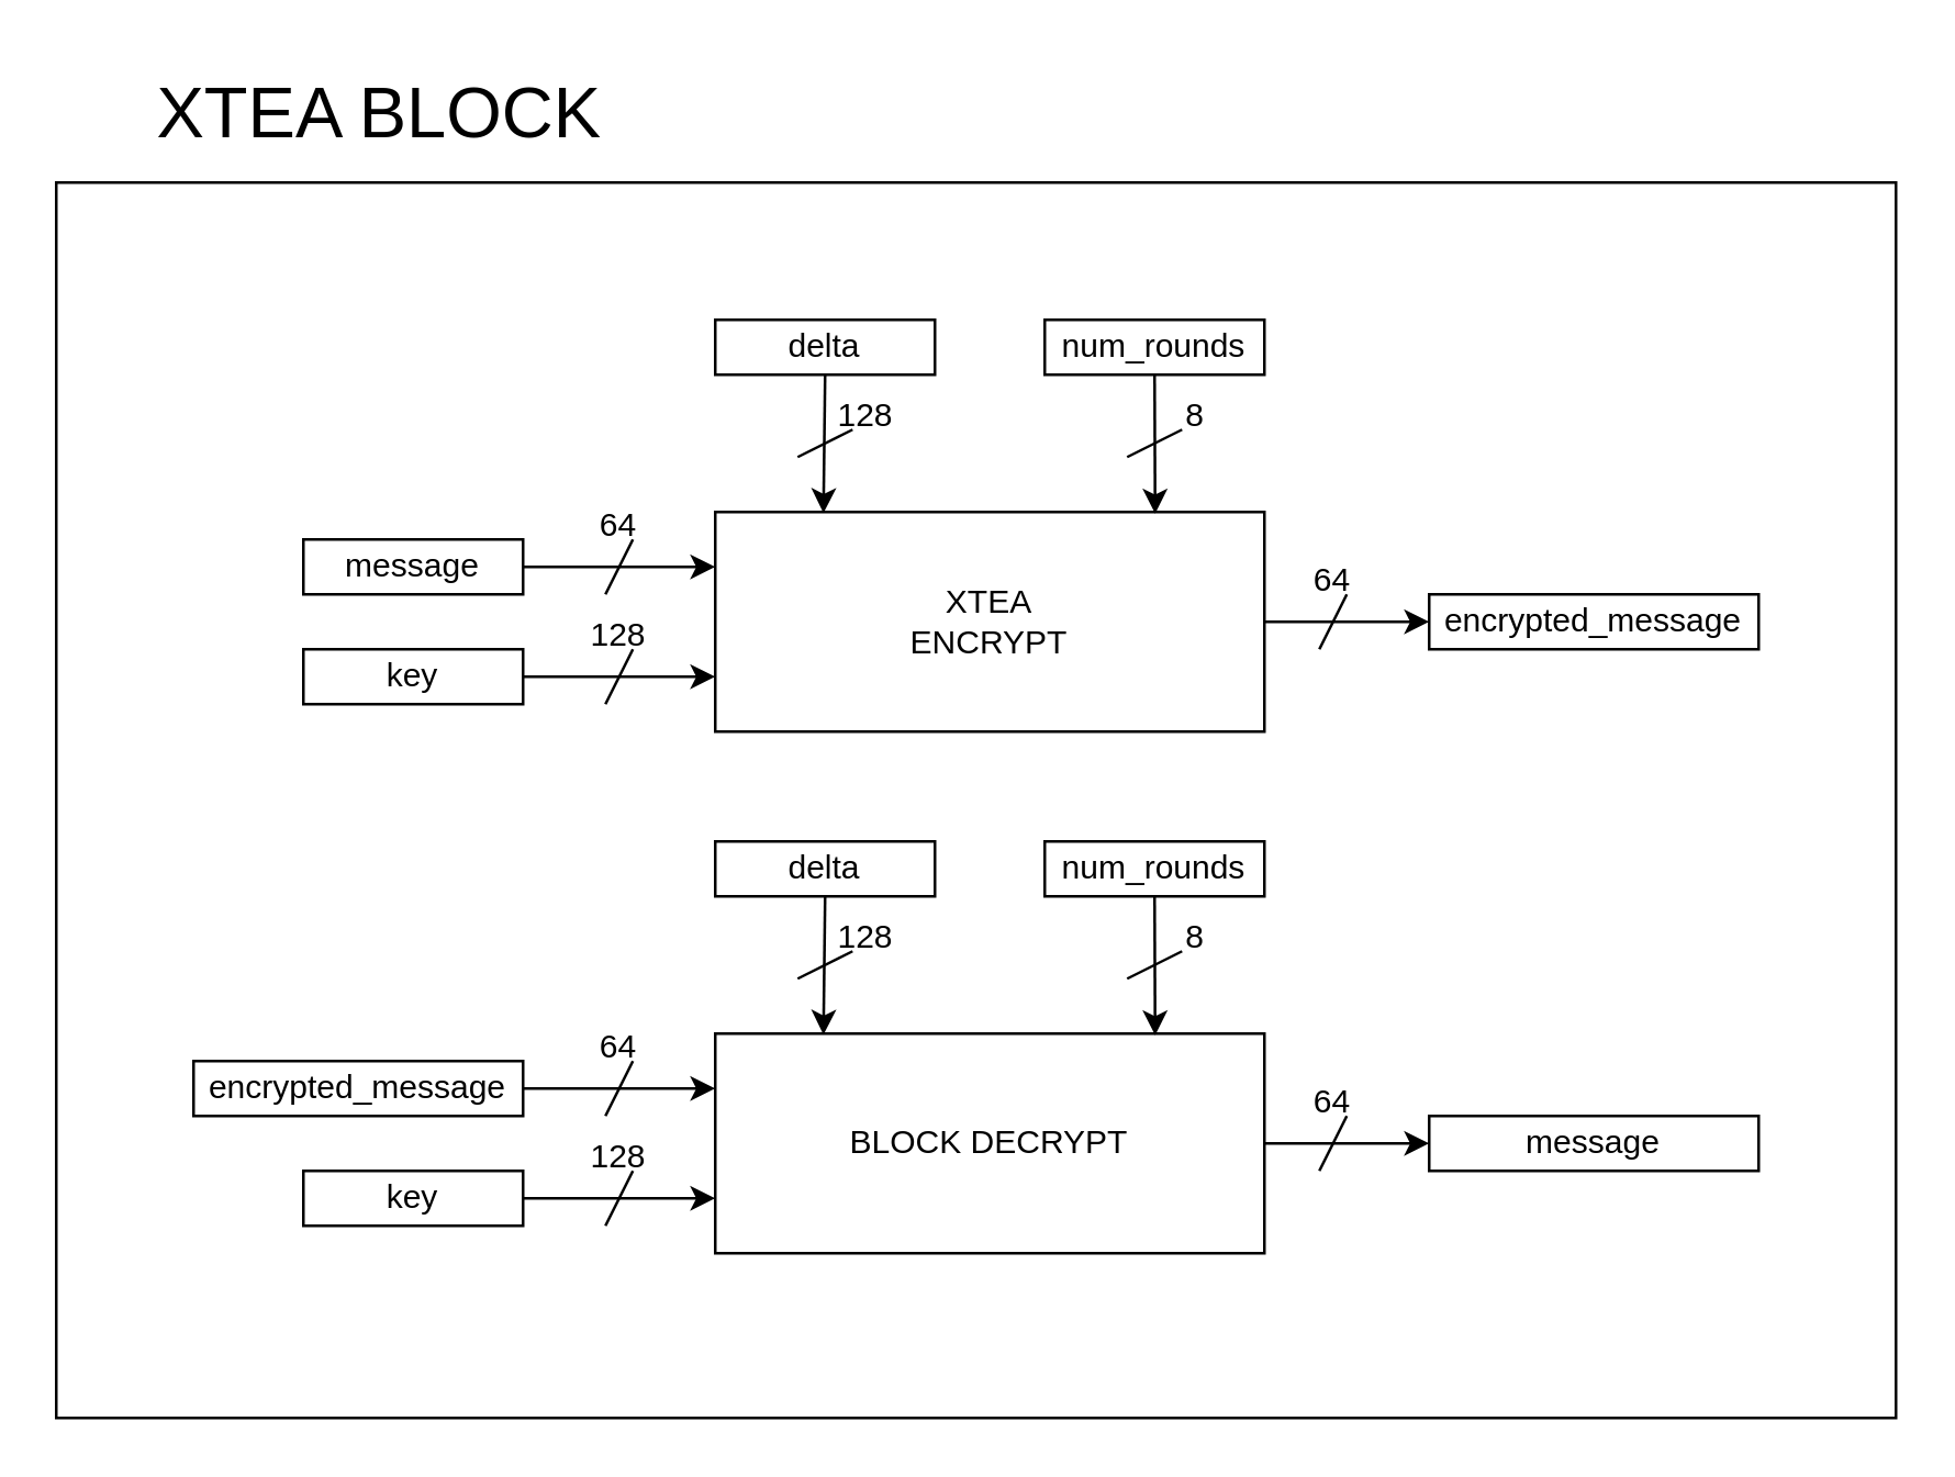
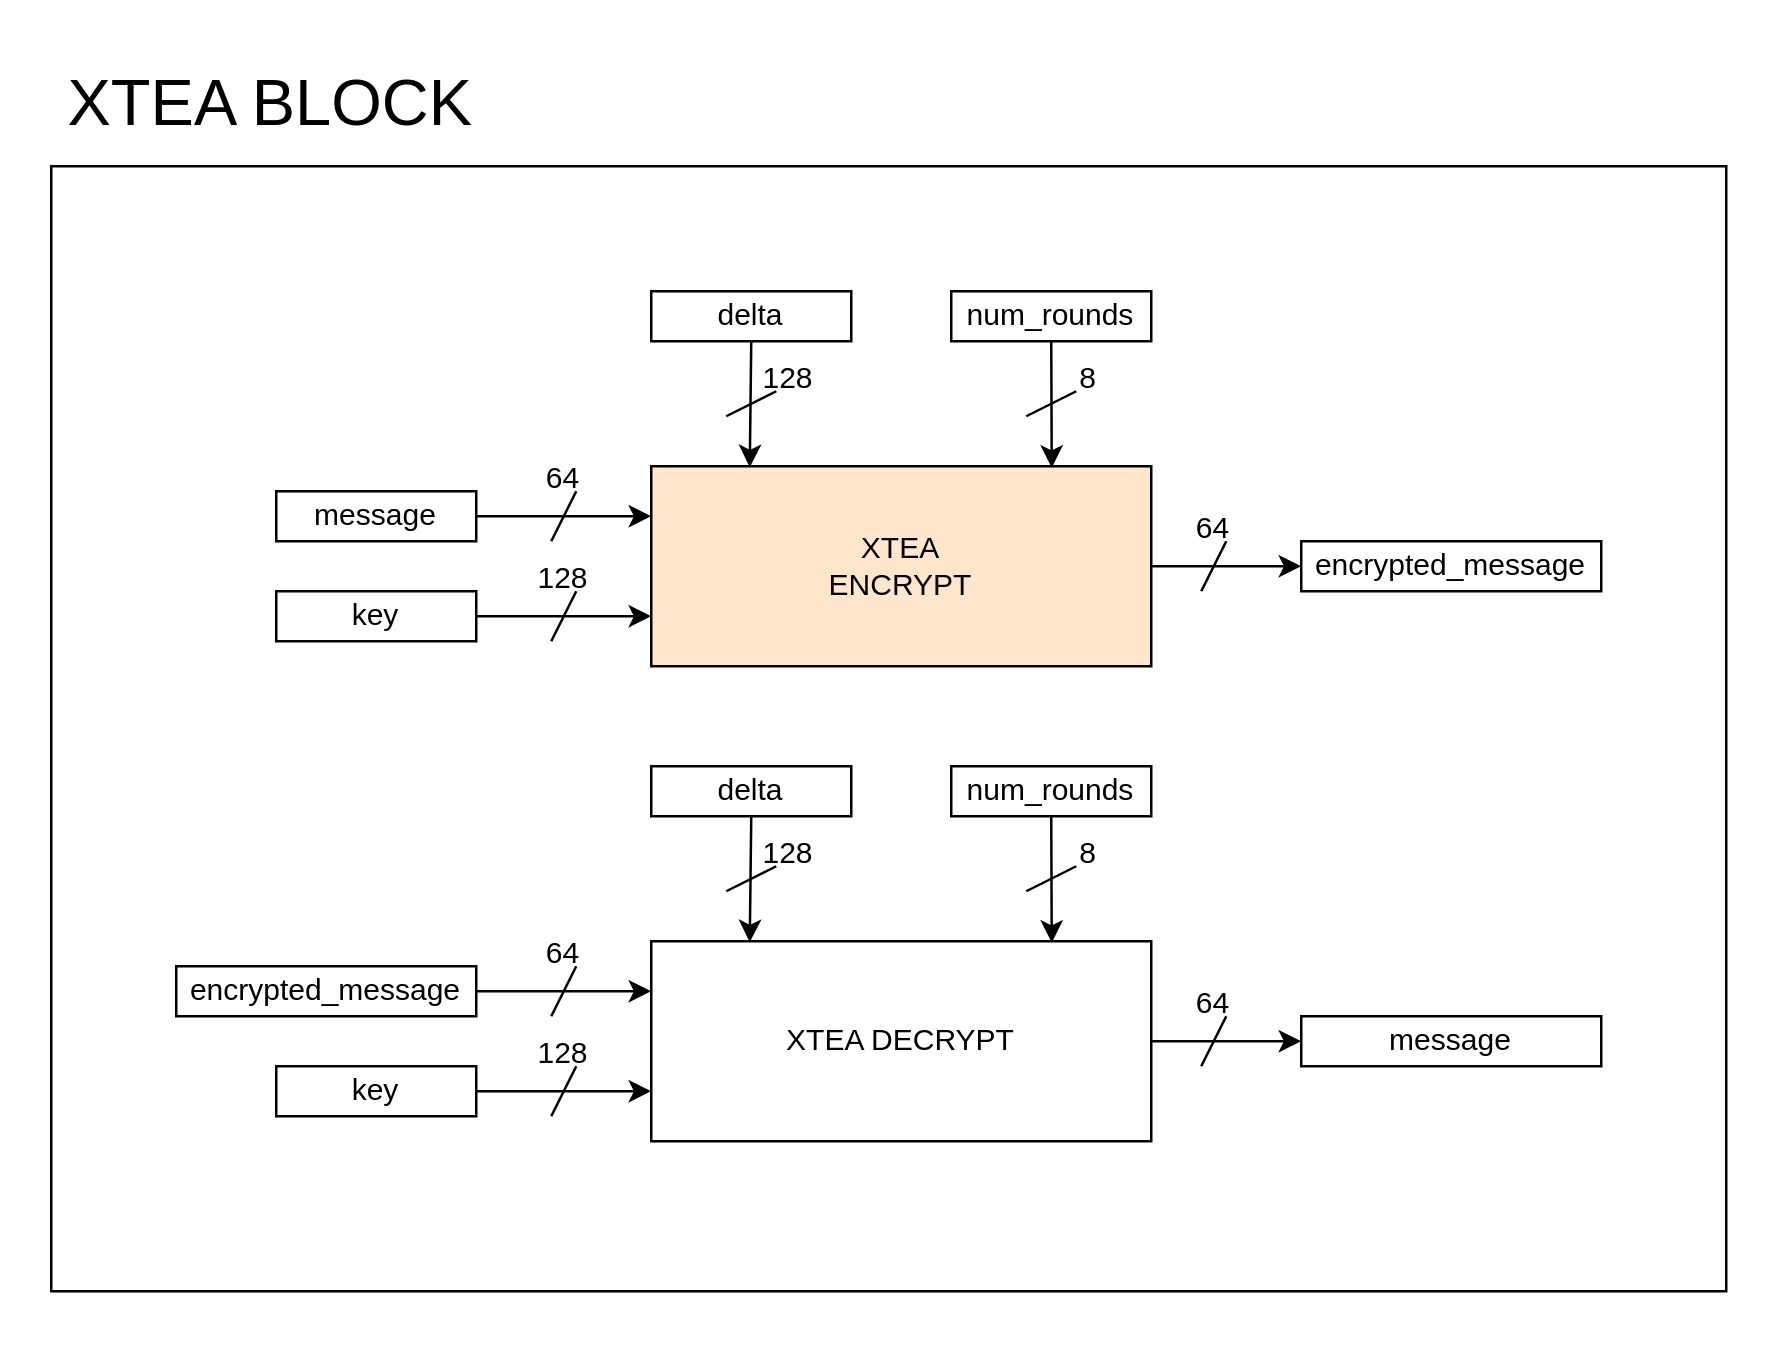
  <mxCell id="0" />
  <mxCell id="1" parent="0" />
  <mxCell id="2" value="" style="rounded=0;whiteSpace=wrap;html=1;" vertex="1" parent="1"><mxGeometry x="20" y="60" width="670" height="450" as="geometry" /></mxCell>
- <mxCell id="3" value="XTEA&lt;br&gt;ENCRYPT" style="rounded=0;whiteSpace=wrap;html=1;" vertex="1" parent="1"><mxGeometry x="260" y="180" width="200" height="80" as="geometry" /></mxCell>
+ <mxCell id="3" value="XTEA&lt;br&gt;ENCRYPT" style="rounded=0;whiteSpace=wrap;html=1;fillColor=#ffe6cc;" vertex="1" parent="1"><mxGeometry x="260" y="180" width="200" height="80" as="geometry" /></mxCell>
  <mxCell id="4" value="" style="endArrow=classic;html=1;rounded=0;entryX=0.197;entryY=0.005;entryDx=0;entryDy=0;exitX=0.5;exitY=1;exitDx=0;exitDy=0;entryPerimeter=0;" edge="1" parent="1" source="6" target="3"><mxGeometry width="50" height="50" relative="1" as="geometry"><mxPoint x="300" y="90" as="sourcePoint" /><mxPoint x="300" y="140" as="targetPoint" /></mxGeometry></mxCell>
  <mxCell id="5" value="" style="endArrow=classic;html=1;rounded=0;entryX=0.801;entryY=0.008;entryDx=0;entryDy=0;exitX=0.5;exitY=1;exitDx=0;exitDy=0;entryPerimeter=0;" edge="1" parent="1" source="7" target="3"><mxGeometry width="50" height="50" relative="1" as="geometry"><mxPoint x="420" y="90" as="sourcePoint" /><mxPoint x="420" y="140" as="targetPoint" /></mxGeometry></mxCell>
  <mxCell id="6" value="delta" style="text;html=1;strokeColor=default;fillColor=default;align=center;verticalAlign=middle;whiteSpace=wrap;rounded=0;" vertex="1" parent="1"><mxGeometry x="260" y="110" width="80" height="20" as="geometry" /></mxCell>
  <mxCell id="7" value="num_rounds" style="text;html=1;strokeColor=default;fillColor=default;align=center;verticalAlign=middle;whiteSpace=wrap;rounded=0;" vertex="1" parent="1"><mxGeometry x="380" y="110" width="80" height="20" as="geometry" /></mxCell>
  <mxCell id="8" value="" style="endArrow=none;html=1;rounded=0;" edge="1" parent="1"><mxGeometry width="50" height="50" relative="1" as="geometry"><mxPoint x="290" y="160" as="sourcePoint" /><mxPoint x="310" y="150" as="targetPoint" /></mxGeometry></mxCell>
  <mxCell id="9" value="" style="endArrow=none;html=1;rounded=0;" edge="1" parent="1"><mxGeometry width="50" height="50" relative="1" as="geometry"><mxPoint x="410" y="160" as="sourcePoint" /><mxPoint x="430" y="150" as="targetPoint" /></mxGeometry></mxCell>
  <mxCell id="10" value="128" style="text;html=1;strokeColor=none;fillColor=none;align=center;verticalAlign=middle;whiteSpace=wrap;rounded=0;" vertex="1" parent="1"><mxGeometry x="300" y="140" width="30" height="10" as="geometry" /></mxCell>
  <mxCell id="11" value="8" style="text;html=1;strokeColor=none;fillColor=none;align=center;verticalAlign=middle;whiteSpace=wrap;rounded=0;" vertex="1" parent="1"><mxGeometry x="420" y="140" width="30" height="10" as="geometry" /></mxCell>
  <mxCell id="12" value="message" style="text;html=1;strokeColor=default;fillColor=default;align=center;verticalAlign=middle;whiteSpace=wrap;rounded=0;" vertex="1" parent="1"><mxGeometry x="110" y="190" width="80" height="20" as="geometry" /></mxCell>
  <mxCell id="13" value="key" style="text;html=1;strokeColor=default;fillColor=default;align=center;verticalAlign=middle;whiteSpace=wrap;rounded=0;" vertex="1" parent="1"><mxGeometry x="110" y="230" width="80" height="20" as="geometry" /></mxCell>
  <mxCell id="14" value="" style="endArrow=classic;html=1;rounded=0;exitX=1;exitY=0.5;exitDx=0;exitDy=0;entryX=0;entryY=0.25;entryDx=0;entryDy=0;" edge="1" parent="1" source="12" target="3"><mxGeometry width="50" height="50" relative="1" as="geometry"><mxPoint x="140" y="170" as="sourcePoint" /><mxPoint x="190" y="120" as="targetPoint" /></mxGeometry></mxCell>
  <mxCell id="15" value="" style="endArrow=classic;html=1;rounded=0;exitX=1;exitY=0.5;exitDx=0;exitDy=0;entryX=0;entryY=0.75;entryDx=0;entryDy=0;" edge="1" parent="1" source="13" target="3"><mxGeometry width="50" height="50" relative="1" as="geometry"><mxPoint x="160" y="180" as="sourcePoint" /><mxPoint x="210" y="130" as="targetPoint" /></mxGeometry></mxCell>
  <mxCell id="16" value="" style="endArrow=none;html=1;rounded=0;" edge="1" parent="1"><mxGeometry width="50" height="50" relative="1" as="geometry"><mxPoint x="220" y="210" as="sourcePoint" /><mxPoint x="230" y="190" as="targetPoint" /></mxGeometry></mxCell>
  <mxCell id="17" value="" style="endArrow=none;html=1;rounded=0;" edge="1" parent="1"><mxGeometry width="50" height="50" relative="1" as="geometry"><mxPoint x="220" y="250" as="sourcePoint" /><mxPoint x="230" y="230" as="targetPoint" /></mxGeometry></mxCell>
  <mxCell id="18" value="64" style="text;html=1;strokeColor=none;fillColor=none;align=center;verticalAlign=middle;whiteSpace=wrap;rounded=0;" vertex="1" parent="1"><mxGeometry x="210" y="180" width="30" height="10" as="geometry" /></mxCell>
  <mxCell id="19" value="128" style="text;html=1;strokeColor=none;fillColor=none;align=center;verticalAlign=middle;whiteSpace=wrap;rounded=0;" vertex="1" parent="1"><mxGeometry x="210" y="220" width="30" height="10" as="geometry" /></mxCell>
  <mxCell id="20" value="encrypted_message" style="rounded=0;whiteSpace=wrap;html=1;" vertex="1" parent="1"><mxGeometry x="520" y="210" width="120" height="20" as="geometry" /></mxCell>
  <mxCell id="21" value="" style="endArrow=classic;html=1;rounded=0;exitX=1;exitY=0.25;exitDx=0;exitDy=0;entryX=0;entryY=0.5;entryDx=0;entryDy=0;" edge="1" parent="1" target="20"><mxGeometry width="50" height="50" relative="1" as="geometry"><mxPoint x="460" y="220" as="sourcePoint" /><mxPoint x="550" y="180" as="targetPoint" /></mxGeometry></mxCell>
  <mxCell id="22" value="" style="endArrow=none;html=1;rounded=0;" edge="1" parent="1"><mxGeometry width="50" height="50" relative="1" as="geometry"><mxPoint x="480" y="230" as="sourcePoint" /><mxPoint x="490" y="210" as="targetPoint" /></mxGeometry></mxCell>
  <mxCell id="23" value="64" style="text;html=1;strokeColor=none;fillColor=none;align=center;verticalAlign=middle;whiteSpace=wrap;rounded=0;" vertex="1" parent="1"><mxGeometry x="470" y="200" width="30" height="10" as="geometry" /></mxCell>
- <mxCell id="24" value="BLOCK DECRYPT" style="rounded=0;whiteSpace=wrap;html=1;" vertex="1" parent="1"><mxGeometry x="260" y="370" width="200" height="80" as="geometry" /></mxCell>
+ <mxCell id="24" value="XTEA DECRYPT" style="rounded=0;whiteSpace=wrap;html=1;" vertex="1" parent="1"><mxGeometry x="260" y="370" width="200" height="80" as="geometry" /></mxCell>
  <mxCell id="25" value="" style="endArrow=classic;html=1;rounded=0;entryX=0.197;entryY=0.005;entryDx=0;entryDy=0;exitX=0.5;exitY=1;exitDx=0;exitDy=0;entryPerimeter=0;" edge="1" parent="1" source="27" target="24"><mxGeometry width="50" height="50" relative="1" as="geometry"><mxPoint x="300" y="280" as="sourcePoint" /><mxPoint x="300" y="330" as="targetPoint" /></mxGeometry></mxCell>
  <mxCell id="26" value="" style="endArrow=classic;html=1;rounded=0;entryX=0.801;entryY=0.008;entryDx=0;entryDy=0;exitX=0.5;exitY=1;exitDx=0;exitDy=0;entryPerimeter=0;" edge="1" parent="1" source="28" target="24"><mxGeometry width="50" height="50" relative="1" as="geometry"><mxPoint x="420" y="280" as="sourcePoint" /><mxPoint x="420" y="330" as="targetPoint" /></mxGeometry></mxCell>
  <mxCell id="27" value="delta" style="text;html=1;strokeColor=default;fillColor=default;align=center;verticalAlign=middle;whiteSpace=wrap;rounded=0;" vertex="1" parent="1"><mxGeometry x="260" y="300" width="80" height="20" as="geometry" /></mxCell>
  <mxCell id="28" value="num_rounds" style="text;html=1;strokeColor=default;fillColor=default;align=center;verticalAlign=middle;whiteSpace=wrap;rounded=0;" vertex="1" parent="1"><mxGeometry x="380" y="300" width="80" height="20" as="geometry" /></mxCell>
  <mxCell id="29" value="" style="endArrow=none;html=1;rounded=0;" edge="1" parent="1"><mxGeometry width="50" height="50" relative="1" as="geometry"><mxPoint x="290" y="350" as="sourcePoint" /><mxPoint x="310" y="340" as="targetPoint" /></mxGeometry></mxCell>
  <mxCell id="30" value="" style="endArrow=none;html=1;rounded=0;" edge="1" parent="1"><mxGeometry width="50" height="50" relative="1" as="geometry"><mxPoint x="410" y="350" as="sourcePoint" /><mxPoint x="430" y="340" as="targetPoint" /></mxGeometry></mxCell>
  <mxCell id="31" value="128" style="text;html=1;strokeColor=none;fillColor=none;align=center;verticalAlign=middle;whiteSpace=wrap;rounded=0;" vertex="1" parent="1"><mxGeometry x="300" y="330" width="30" height="10" as="geometry" /></mxCell>
  <mxCell id="32" value="8" style="text;html=1;strokeColor=none;fillColor=none;align=center;verticalAlign=middle;whiteSpace=wrap;rounded=0;" vertex="1" parent="1"><mxGeometry x="420" y="330" width="30" height="10" as="geometry" /></mxCell>
  <mxCell id="33" value="encrypted_message" style="text;html=1;strokeColor=default;fillColor=default;align=center;verticalAlign=middle;whiteSpace=wrap;rounded=0;" vertex="1" parent="1"><mxGeometry x="70" y="380" width="120" height="20" as="geometry" /></mxCell>
  <mxCell id="34" value="key" style="text;html=1;strokeColor=default;fillColor=default;align=center;verticalAlign=middle;whiteSpace=wrap;rounded=0;" vertex="1" parent="1"><mxGeometry x="110" y="420" width="80" height="20" as="geometry" /></mxCell>
  <mxCell id="35" value="" style="endArrow=classic;html=1;rounded=0;exitX=1;exitY=0.5;exitDx=0;exitDy=0;entryX=0;entryY=0.25;entryDx=0;entryDy=0;" edge="1" parent="1" source="33" target="24"><mxGeometry width="50" height="50" relative="1" as="geometry"><mxPoint x="140" y="360" as="sourcePoint" /><mxPoint x="190" y="310" as="targetPoint" /></mxGeometry></mxCell>
  <mxCell id="36" value="" style="endArrow=classic;html=1;rounded=0;exitX=1;exitY=0.5;exitDx=0;exitDy=0;entryX=0;entryY=0.75;entryDx=0;entryDy=0;" edge="1" parent="1" source="34" target="24"><mxGeometry width="50" height="50" relative="1" as="geometry"><mxPoint x="160" y="370" as="sourcePoint" /><mxPoint x="210" y="320" as="targetPoint" /></mxGeometry></mxCell>
  <mxCell id="37" value="" style="endArrow=none;html=1;rounded=0;" edge="1" parent="1"><mxGeometry width="50" height="50" relative="1" as="geometry"><mxPoint x="220" y="400" as="sourcePoint" /><mxPoint x="230" y="380" as="targetPoint" /></mxGeometry></mxCell>
  <mxCell id="38" value="" style="endArrow=none;html=1;rounded=0;" edge="1" parent="1"><mxGeometry width="50" height="50" relative="1" as="geometry"><mxPoint x="220" y="440" as="sourcePoint" /><mxPoint x="230" y="420" as="targetPoint" /></mxGeometry></mxCell>
  <mxCell id="39" value="64" style="text;html=1;strokeColor=none;fillColor=none;align=center;verticalAlign=middle;whiteSpace=wrap;rounded=0;" vertex="1" parent="1"><mxGeometry x="210" y="370" width="30" height="10" as="geometry" /></mxCell>
  <mxCell id="40" value="128" style="text;html=1;strokeColor=none;fillColor=none;align=center;verticalAlign=middle;whiteSpace=wrap;rounded=0;" vertex="1" parent="1"><mxGeometry x="210" y="410" width="30" height="10" as="geometry" /></mxCell>
  <mxCell id="41" value="message" style="rounded=0;whiteSpace=wrap;html=1;" vertex="1" parent="1"><mxGeometry x="520" y="400" width="120" height="20" as="geometry" /></mxCell>
  <mxCell id="42" value="" style="endArrow=classic;html=1;rounded=0;exitX=1;exitY=0.25;exitDx=0;exitDy=0;entryX=0;entryY=0.5;entryDx=0;entryDy=0;" edge="1" parent="1" target="41"><mxGeometry width="50" height="50" relative="1" as="geometry"><mxPoint x="460" y="410" as="sourcePoint" /><mxPoint x="550" y="370" as="targetPoint" /></mxGeometry></mxCell>
  <mxCell id="43" value="" style="endArrow=none;html=1;rounded=0;" edge="1" parent="1"><mxGeometry width="50" height="50" relative="1" as="geometry"><mxPoint x="480" y="420" as="sourcePoint" /><mxPoint x="490" y="400" as="targetPoint" /></mxGeometry></mxCell>
  <mxCell id="44" value="64" style="text;html=1;strokeColor=none;fillColor=none;align=center;verticalAlign=middle;whiteSpace=wrap;rounded=0;" vertex="1" parent="1"><mxGeometry x="470" y="390" width="30" height="10" as="geometry" /></mxCell>
- <mxCell id="45" value="&lt;p style=&quot;line-height: 120%; font-size: 26px;&quot;&gt;&lt;font style=&quot;font-size: 26px;&quot;&gt;XTEA BLOCK&lt;/font&gt;&lt;/p&gt;" style="text;html=1;strokeColor=none;fillColor=none;align=left;verticalAlign=middle;whiteSpace=wrap;rounded=0;fontSize=26;" vertex="1" parent="1"><mxGeometry x="55" y="20" width="475" height="30" as="geometry" /></mxCell>
+ <mxCell id="45" value="&lt;p style=&quot;line-height: 120%; font-size: 26px;&quot;&gt;&lt;font style=&quot;font-size: 26px;&quot;&gt;XTEA BLOCK&lt;/font&gt;&lt;/p&gt;" style="text;html=1;strokeColor=none;fillColor=none;align=left;verticalAlign=middle;whiteSpace=wrap;rounded=0;fontSize=26;" vertex="1" parent="1"><mxGeometry x="25" y="20" width="475" height="30" as="geometry" /></mxCell>
